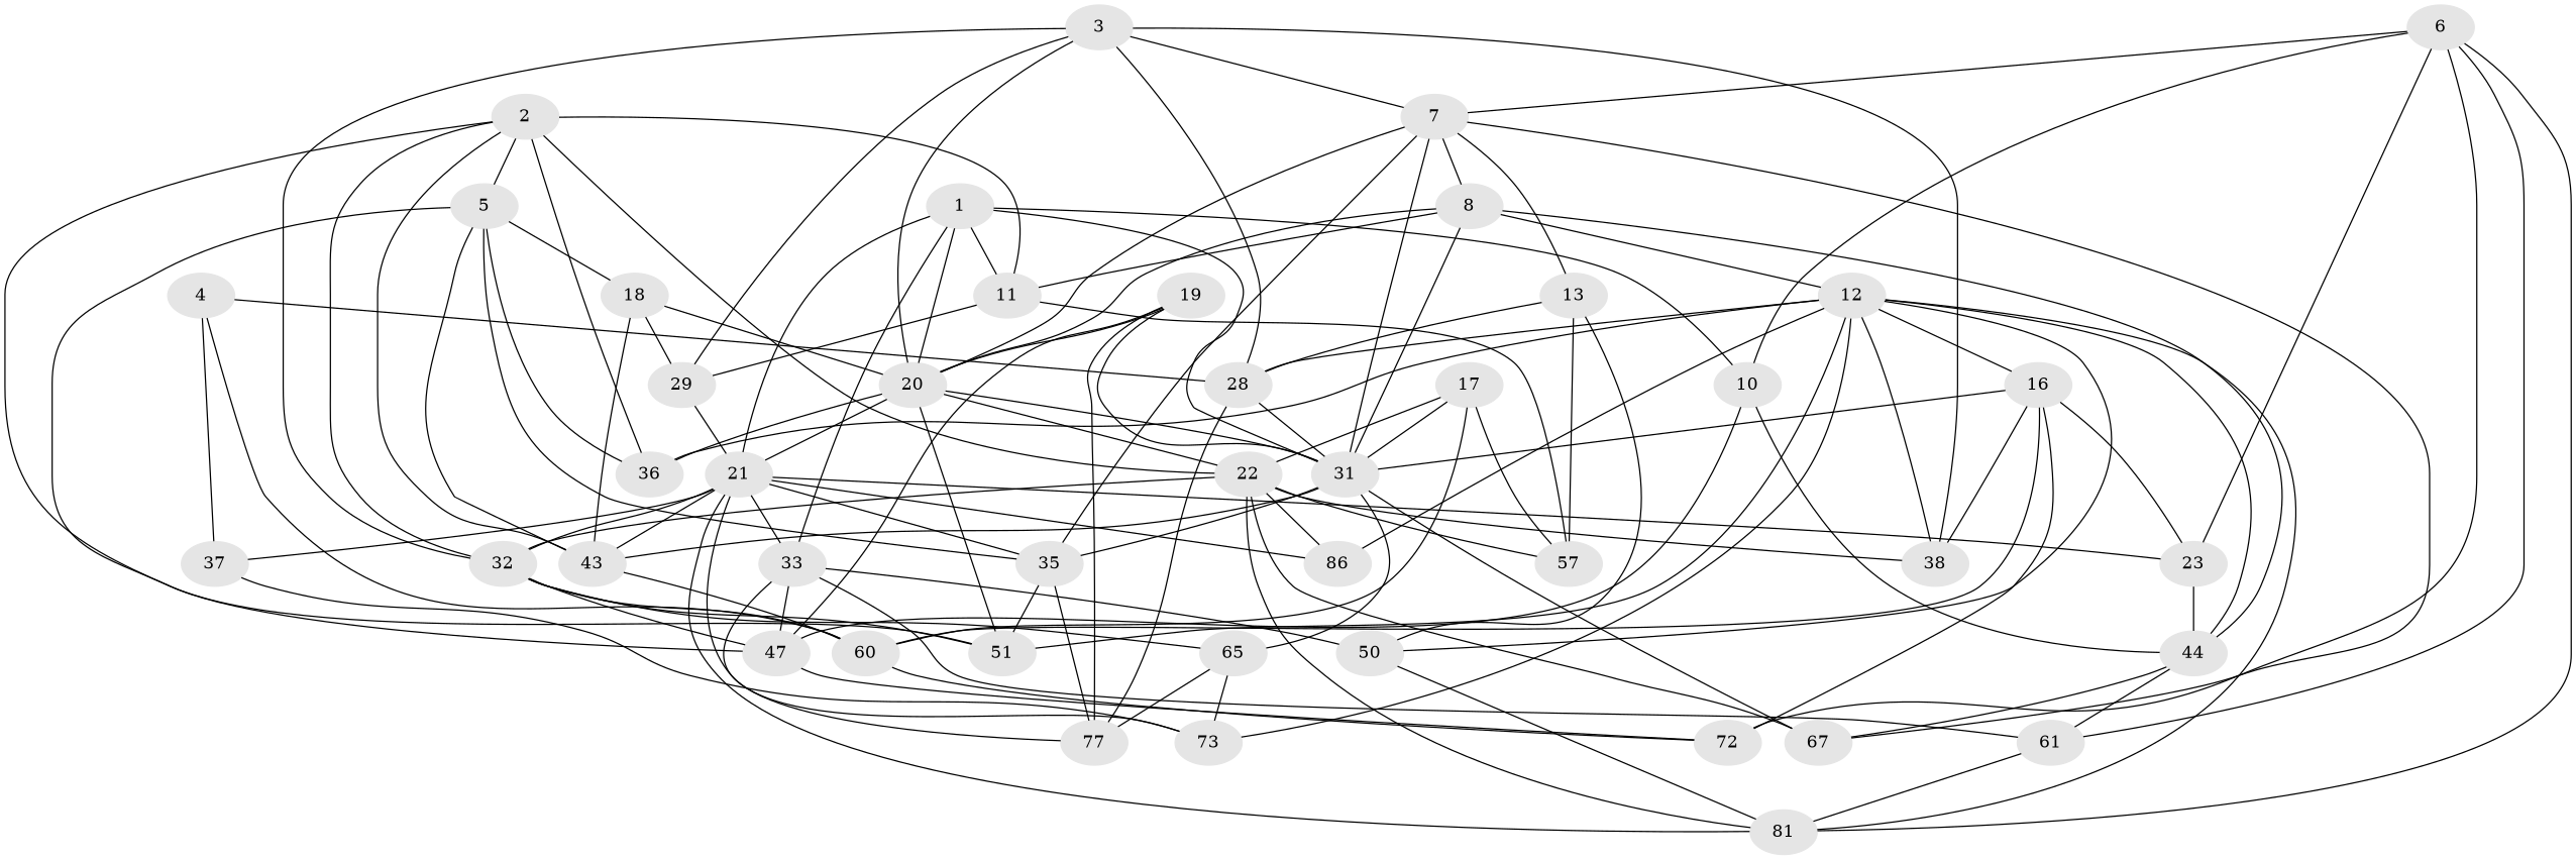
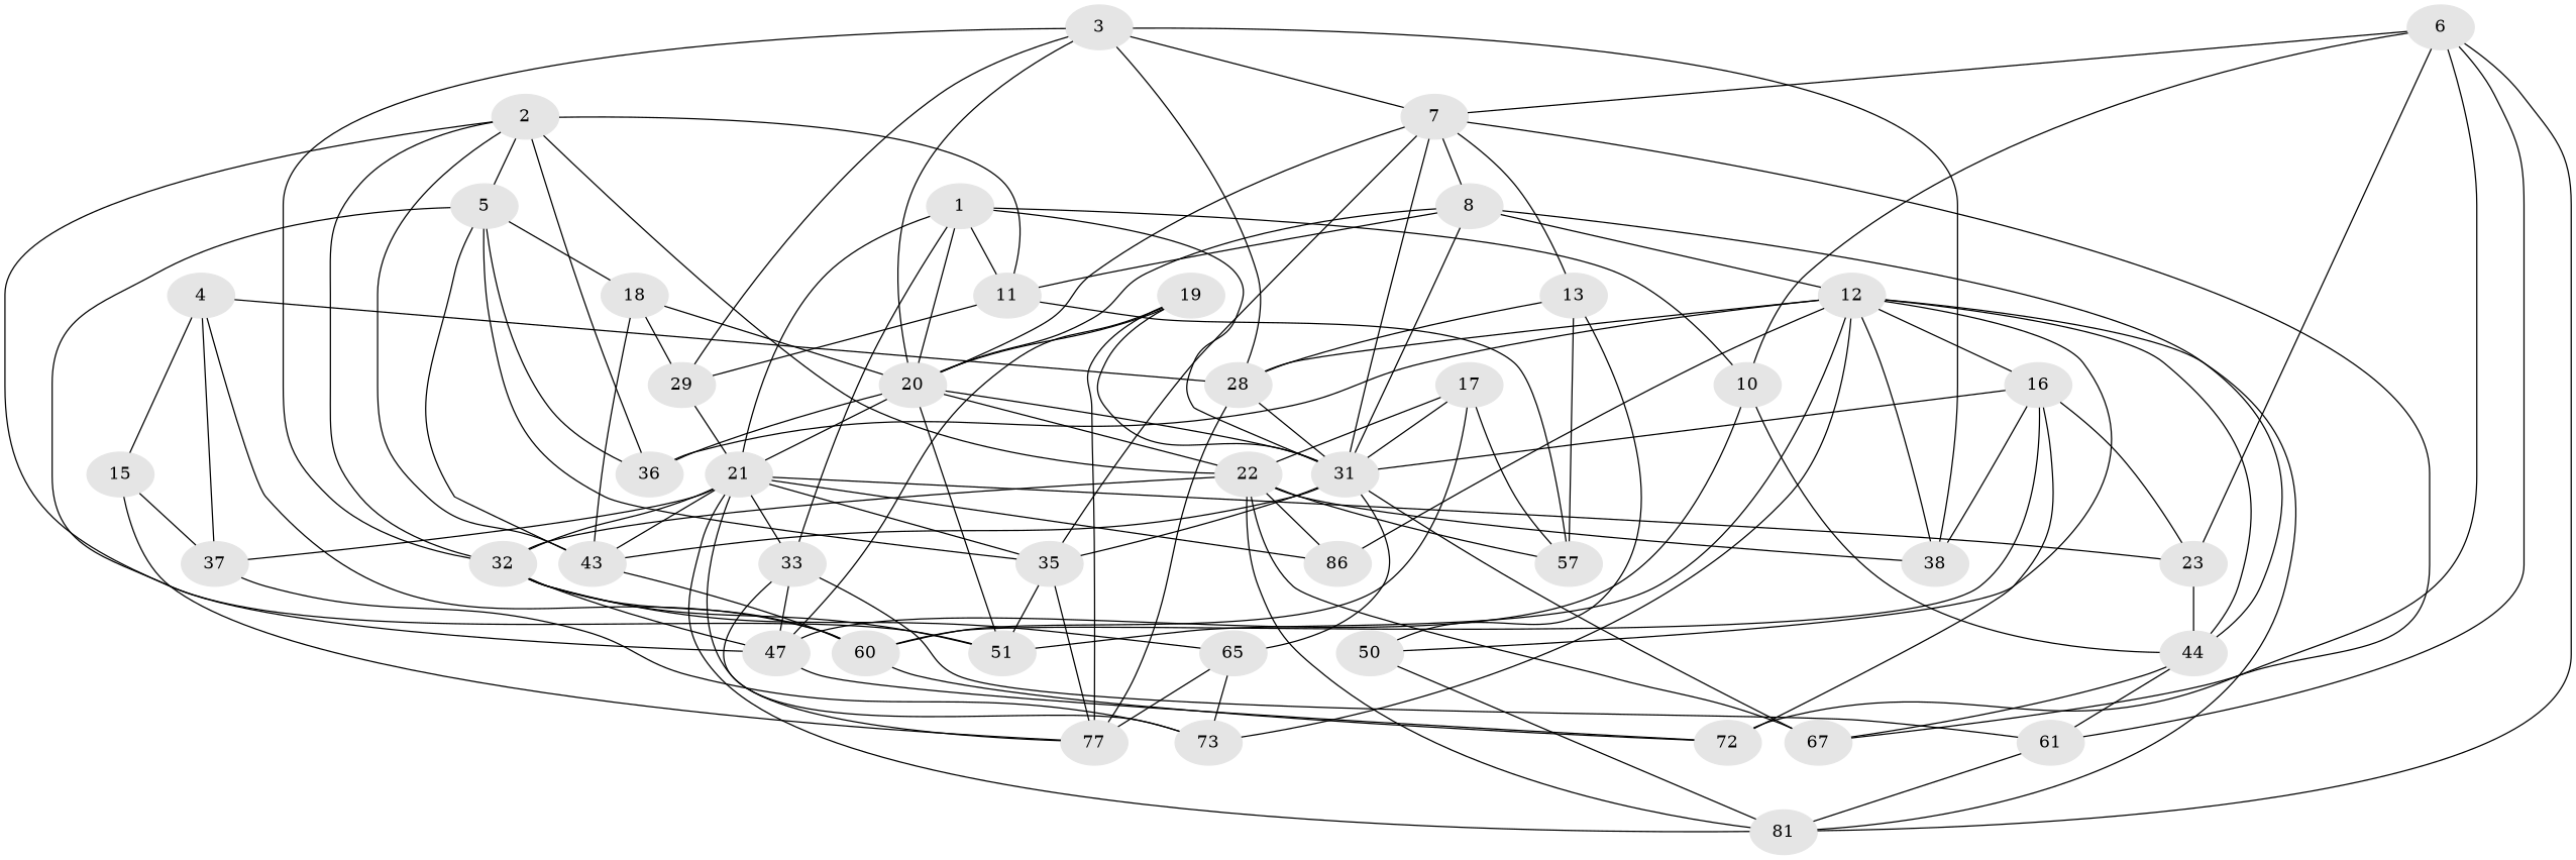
  graph {
    node [color=gray90 style=filled]
    1 [super="+49"]
    10
    11 [super="+52"]
    20 [super="+88+54"]
    21 [super="+70+59"]
    31 [super="+55+62"]
    33 [super="+66"]
    47 [super="+89"]
    44 [super="+53"]
    29
    57
    22 [super="+39+45+71"]
    36
    51 [super="+63"]
    32 [super="+42"]
    43 [super="+78"]
    37
    35 [super="+85"]
    23
    81 [super="+84"]
    73
    86
    67
    65
    61
    50
    77 [super="+79"]
    2 [super="+46+25"]
    5 [super="+9"]
    18
    38
    60 [super="+69"]
    3 [super="+26"]
    7 [super="+27+48+82"]
    28 [super="+40"]
    8 [super="+58"]
    13
    4
+   15
    72
    6 [super="+34"]
    12 [super="+30+14"]
    16 [super="+74"]
    17
    19
    1 -- 10
    1 -- 11
    1 -- 20
    1 -- 21
    1 -- 31
    1 -- 33
    10 -- 47
    10 -- 44
    11 -- 29 [weight=2]
    11 -- 57
    20 -- 21
    20 -- 31
    20 -- 22
    20 -- 36
    20 -- 51 [weight=2]
    21 -- 33
    21 -- 32
    21 -- 43
    21 -- 37
    21 -- 35
    21 -- 23
    21 -- 81
    21 -- 73
    21 -- 86
    31 -- 43
    31 -- 35
    31 -- 67
    31 -- 65
    33 -- 47
    33 -- 61
-   33 -- 50
    33 -- 77
    47 -- 72
    44 -- 67
    44 -- 61
    29 -- 21
    22 -- 57
    22 -- 32
    22 -- 81
    22 -- 86
    22 -- 67
    22 -- 38
    32 -- 47
    32 -- 51
    32 -- 65
    32 -- 60
    43 -- 60
    37 -- 73
    35 -- 51
    35 -- 77
    23 -- 44
    65 -- 73
    65 -- 77
    61 -- 81
    50 -- 81
    2 -- 11
    2 -- 22 [weight=2]
    2 -- 36
    2 -- 51
    2 -- 32
    2 -- 43
    2 -- 5
    5 -- 47
    5 -- 36
    5 -- 43
    5 -- 35
    5 -- 18
    18 -- 20
    18 -- 29
    18 -- 43
    60 -- 72
    3 -- 20
    3 -- 29
    3 -- 32
    3 -- 38
    3 -- 7
    3 -- 28
    7 -- 20
    7 -- 31
    7 -- 35
    7 -- 67
    7 -- 8
    7 -- 13
    28 -- 31
    28 -- 77
    8 -- 11
    8 -- 20
    8 -- 31
    8 -- 44
    8 -- 12
    13 -- 57
    13 -- 50
    13 -- 28
    4 -- 37
    4 -- 60
    4 -- 28
+   4 -- 15
+   15 -- 37
+   15 -- 77
    6 -- 10
    6 -- 23
    6 -- 81
    6 -- 61
    6 -- 7
    6 -- 72
    12 -- 44
    12 -- 36
    12 -- 51
    12 -- 81
    12 -- 73
    12 -- 86 [weight=2]
    12 -- 50
    12 -- 38
    12 -- 28
    12 -- 16
    16 -- 31
    16 -- 23
    16 -- 38
    16 -- 60
    16 -- 72
    17 -- 31
    17 -- 57
    17 -- 22
    17 -- 60
    19 -- 20
    19 -- 31
    19 -- 47
    19 -- 77
  }
